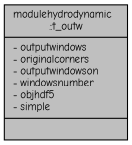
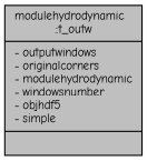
  digraph {
    fontname="Comic Neue"
-   n1 [color=black fillcolor=grey75 fontcolor=black fontname="Comic Neue" fontsize=10 height=0.2 label="{modulehydrodynamic\l::t_outw\n|- outputwindows\l- originalcorners\l- outputwindowson\l- windowsnumber\l- objhdf5\l- simple\l|}" shape=record style=filled width=0.4]
+   n1 [color=black fillcolor=grey75 fontcolor=black fontname="Comic Neue" fontsize=10 height=0.2 label="{modulehydrodynamic\l::t_outw\n|- outputwindows\l- originalcorners\l- modulehydrodynamic\l- windowsnumber\l- objhdf5\l- simple\l|}" shape=record style=filled width=0.4]
  }
